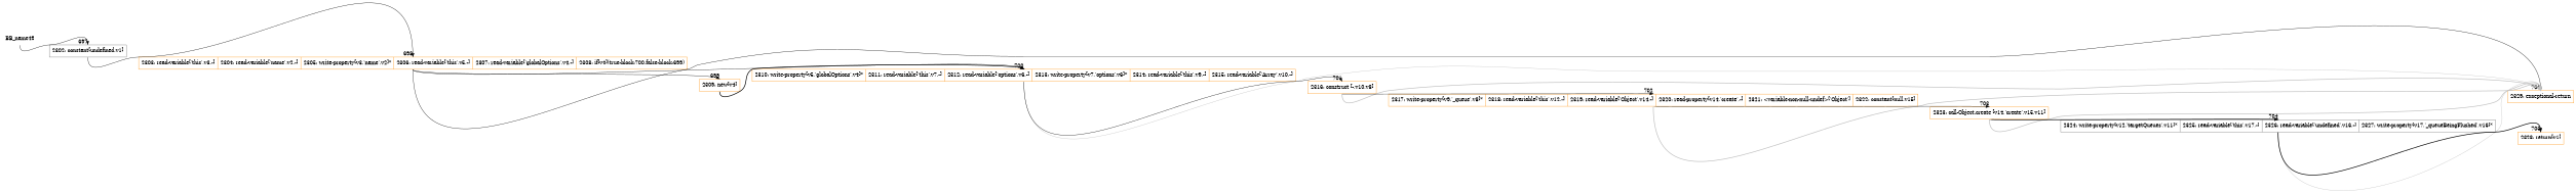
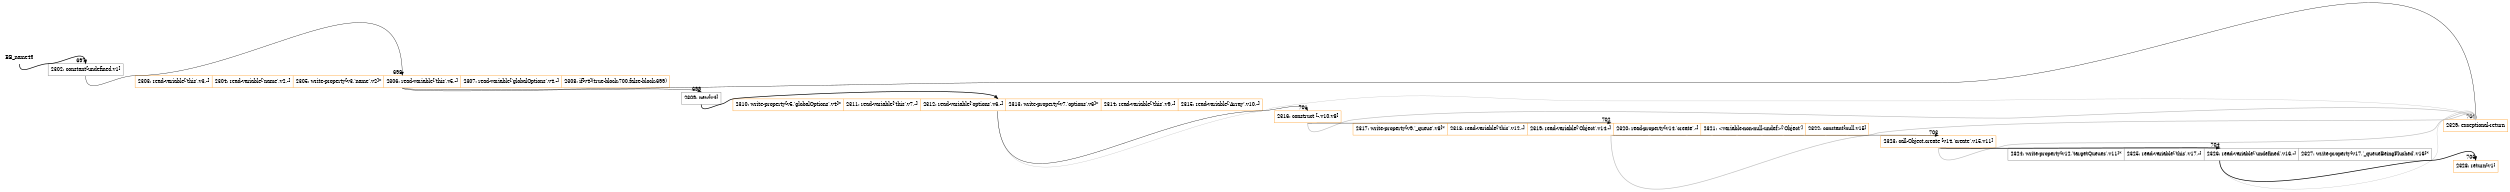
  digraph {
    rankdir=LR
    node [color=darkorange shape=record]
    edge [headport=n style=solid tailport=s]
    n1 [color=gray40 label=BB_name49 shape=none]
    n2 [color=gray40 label="{2302: constant[undefined,v1]}"]
    n3 [label="{2303: read-variable['this',v3,-]|2304: read-variable['name',v2,-]|2305: write-property[v3,'name',v2]*|2306: read-variable['this',v5,-]|2307: read-variable['globalOptions',v4,-]|2308: if[v4](true-block:700,false-block:699)}"]
    n4 [label="{2310: write-property[v5,'globalOptions',v4]*|2311: read-variable['this',v7,-]|2312: read-variable['options',v6,-]|2313: write-property[v7,'options',v6]*|2314: read-variable['this',v9,-]|2315: read-variable['Array',v10,-]}"]
-   n5 [label="{2309: new[v4]}"]
+   n5 [color=gray40 label="{2309: new[v4]}"]
    n6 [label="{2329: exceptional-return}"]
    n7 [label="{2316: construct [-,v10,v8]}"]
    n8 [label="{2317: write-property[v9,'_queue',v8]*|2318: read-variable['this',v12,-]|2319: read-variable['Object',v14,-]|2320: read-property[v14,'create',-]|2321: \<variable-non-null-undef\>['Object']|2322: constant[null,v15]}"]
    n9 [label="{2323: call-Object.create [v14,'create',v15,v11]}"]
    n10 [color=gray40 label="{2324: write-property[v12,'targetQueues',v11]*|2325: read-variable['this',v17,-]|2326: read-variable['undefined',v16,-]|2327: write-property[v17,'_queueBeingFlushed',v16]*}"]
    n11 [label="{2328: return[v1]}"]
-   n1 -> n2 [headlabel="    697"]
+   n1 -> n2 [headlabel="    697" style=bold]
    n2 -> n3 [headlabel="      698"]
-   n3 -> n4 [headlabel="      700"]
    n3 -> n5 [headlabel="      699"]
    n3 -> n6 [color=black headlabel="      706"]
    n4 -> n6 [color=gray]
    n4 -> n7 [headlabel="      701"]
    n5 -> n4 [style=bold]
    n7 -> n6 [color=gray style=bold]
    n7 -> n8 [headlabel="      702"]
    n8 -> n6 [color=gray style=bold]
    n8 -> n9 [headlabel="      703"]
    n9 -> n6 [color=gray style=bold]
    n9 -> n10 [headlabel="      704" style=bold]
    n10 -> n6 [color=gray]
    n10 -> n11 [headlabel="      705" style=bold]
  }
